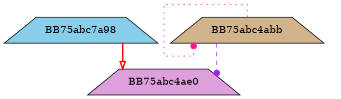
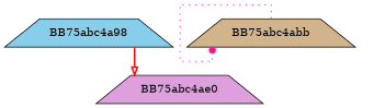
  digraph {
    splines=ortho
    node [shape=trapezium style=filled]
    edge [arrowhead=dot]
-   BB75abc4a98 [fillcolor=skyblue label=BB75abc7a98]
+   BB75abc4a98 [fillcolor=skyblue]
    BB75abc4ae0 [fillcolor=plum]
    BB75abc4abb [fillcolor=tan]
    BB75abc4a98 -> BB75abc4ae0 [arrowhead=onormal color=red style=bold]
-   BB75abc4abb -> BB75abc4ae0 [color=purple style=dashed]
    BB75abc4abb -> BB75abc4abb [color=deeppink style=dotted]
  }
